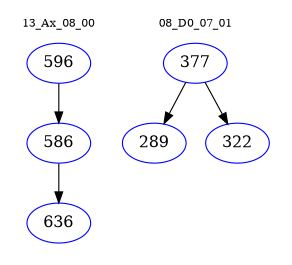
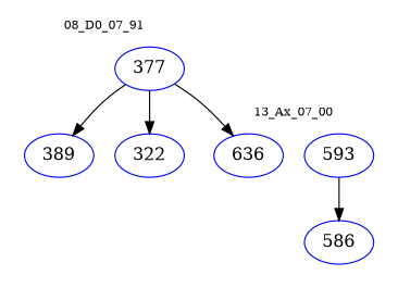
  digraph {
    node [color=blue]
    edge [color=black]
-   n1 [label=596]
+   n1 [label=593]
    n2 [label=586]
    n3 [label=636]
-   n4 [label=289]
+   n4 [label=389]
    n5 [label=377]
    n6 [label=322]
    subgraph cluster_1 {
      color=white
      fontsize=10
-     label="13_Ax_08_00"
+     label="13_Ax_07_00"
      n1
      n2
      n3
    }
    subgraph cluster_2 {
      color=white
      fontsize=10
-     label="08_D0_07_01"
+     label="08_D0_07_91"
      n4
      n5
      n6
    }
    n1 -> n2
-   n2 -> n3
+   n5 -> n3
    n5 -> n4
    n5 -> n6
  }
